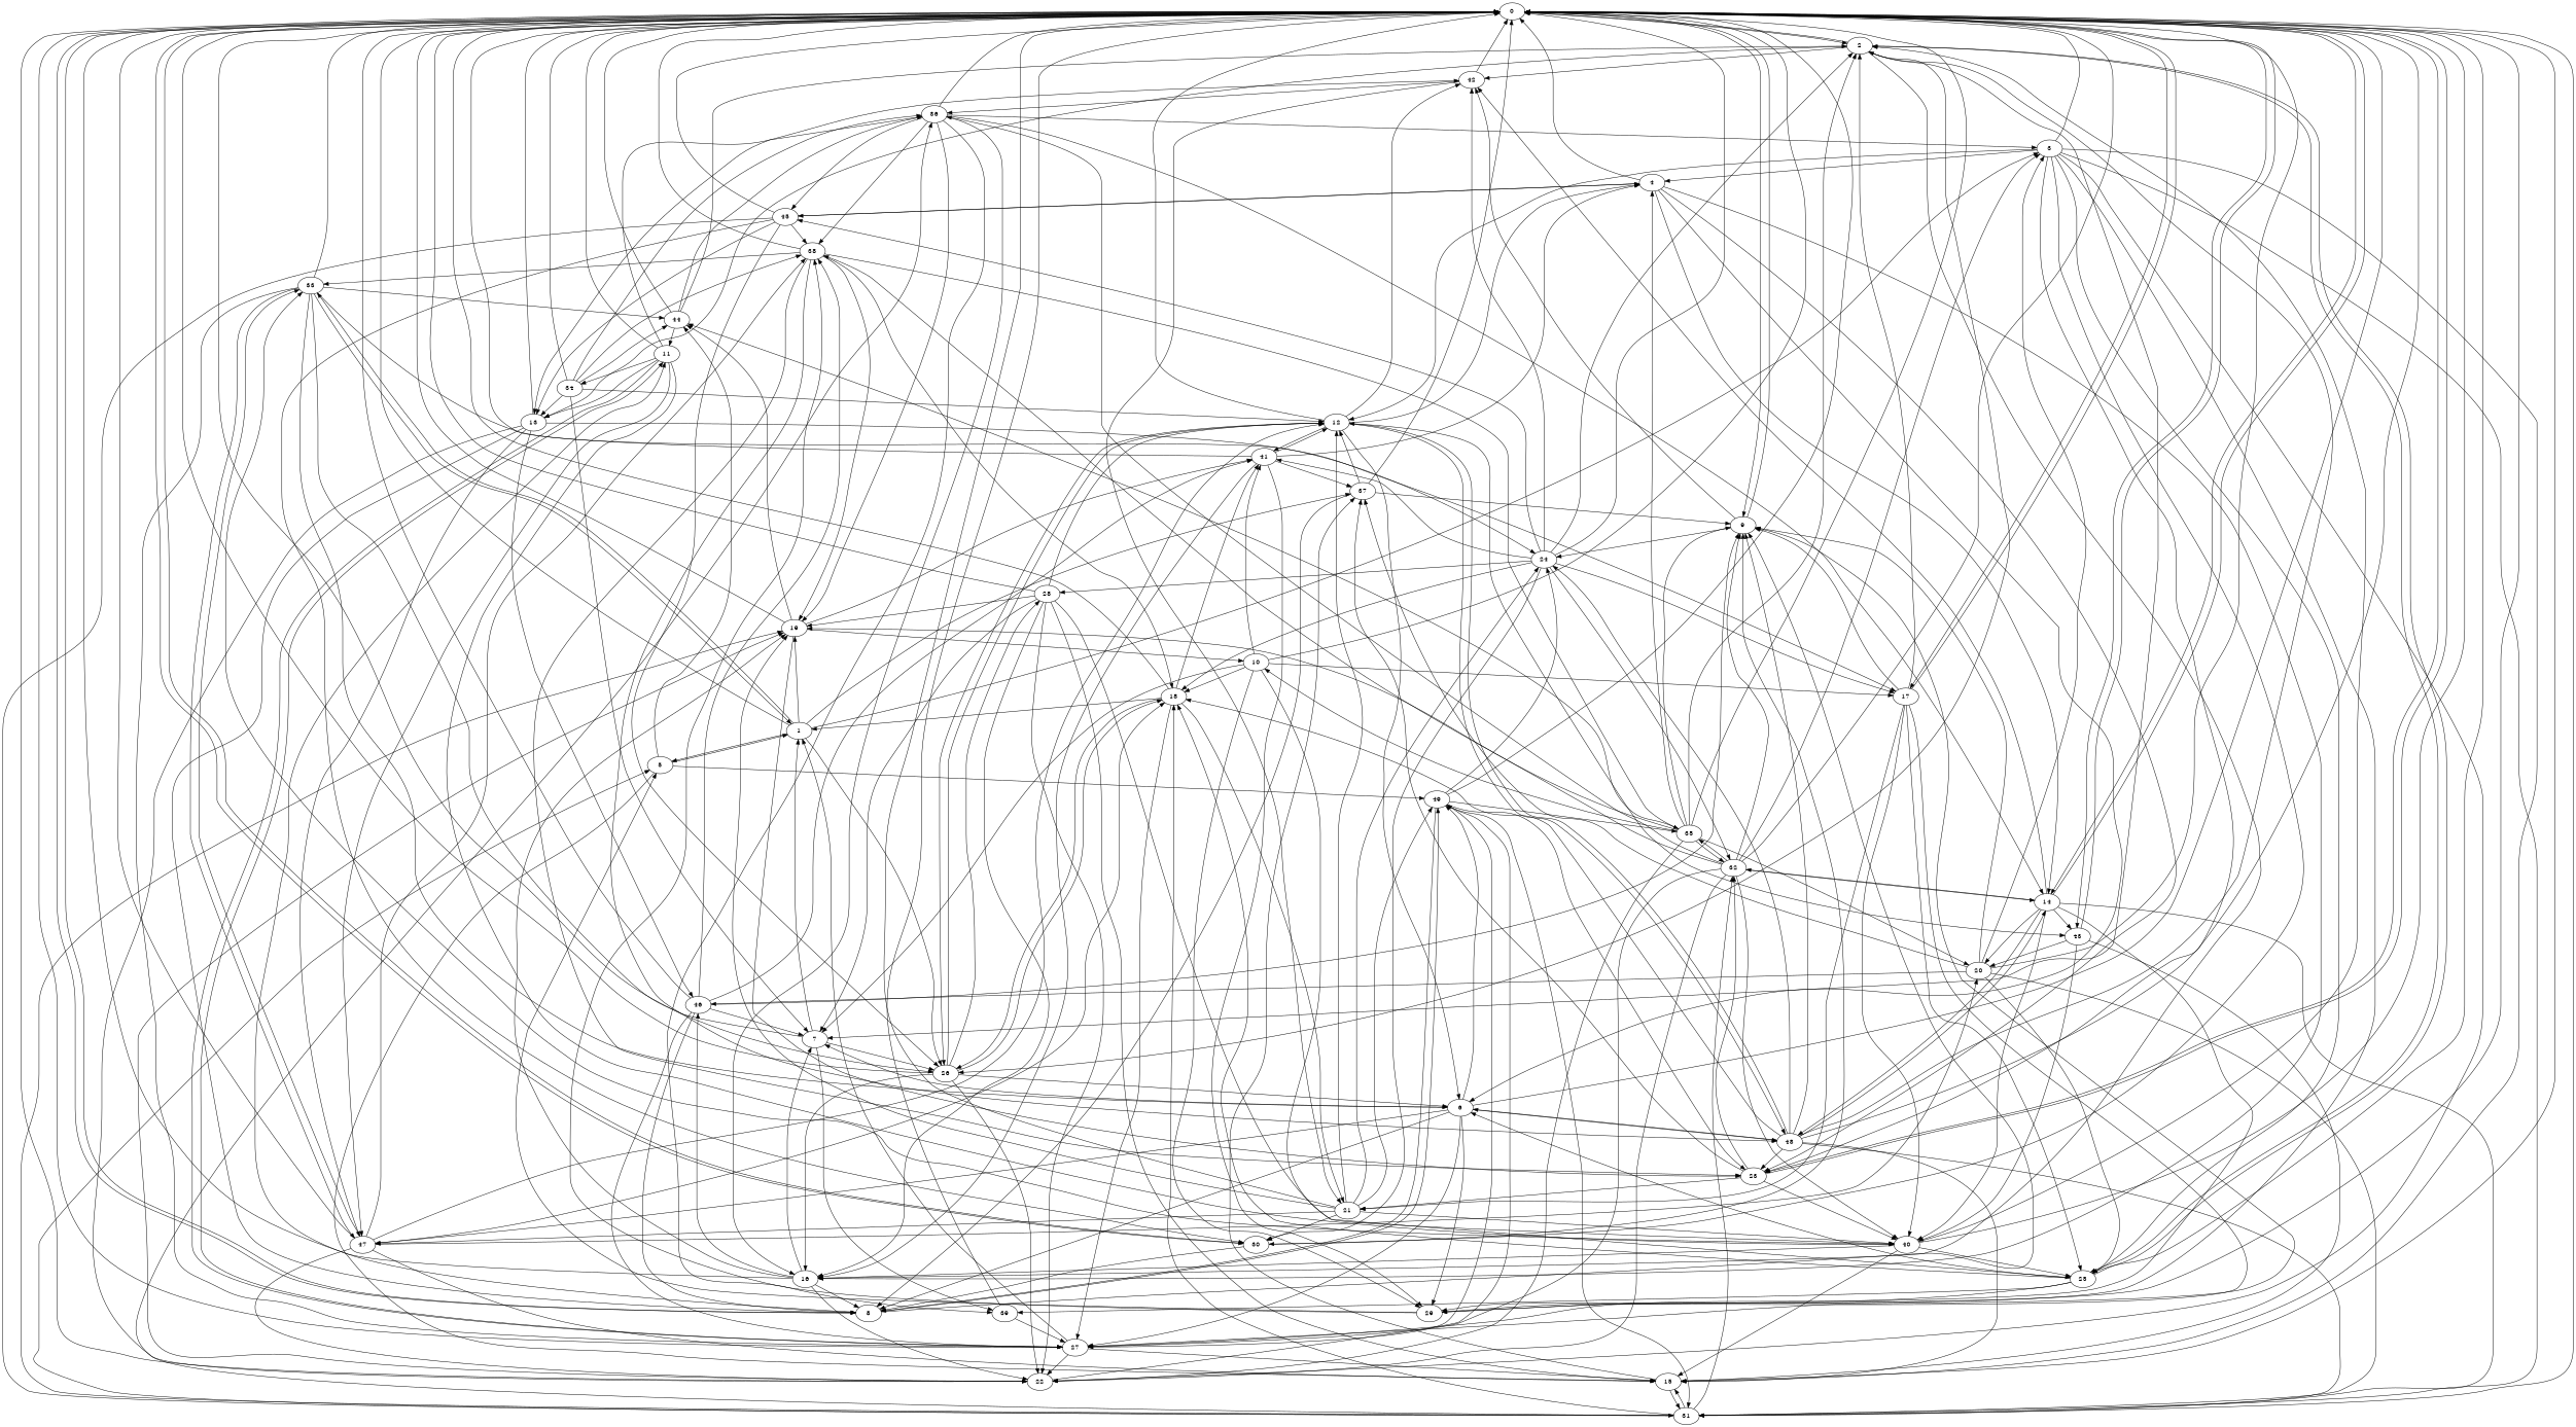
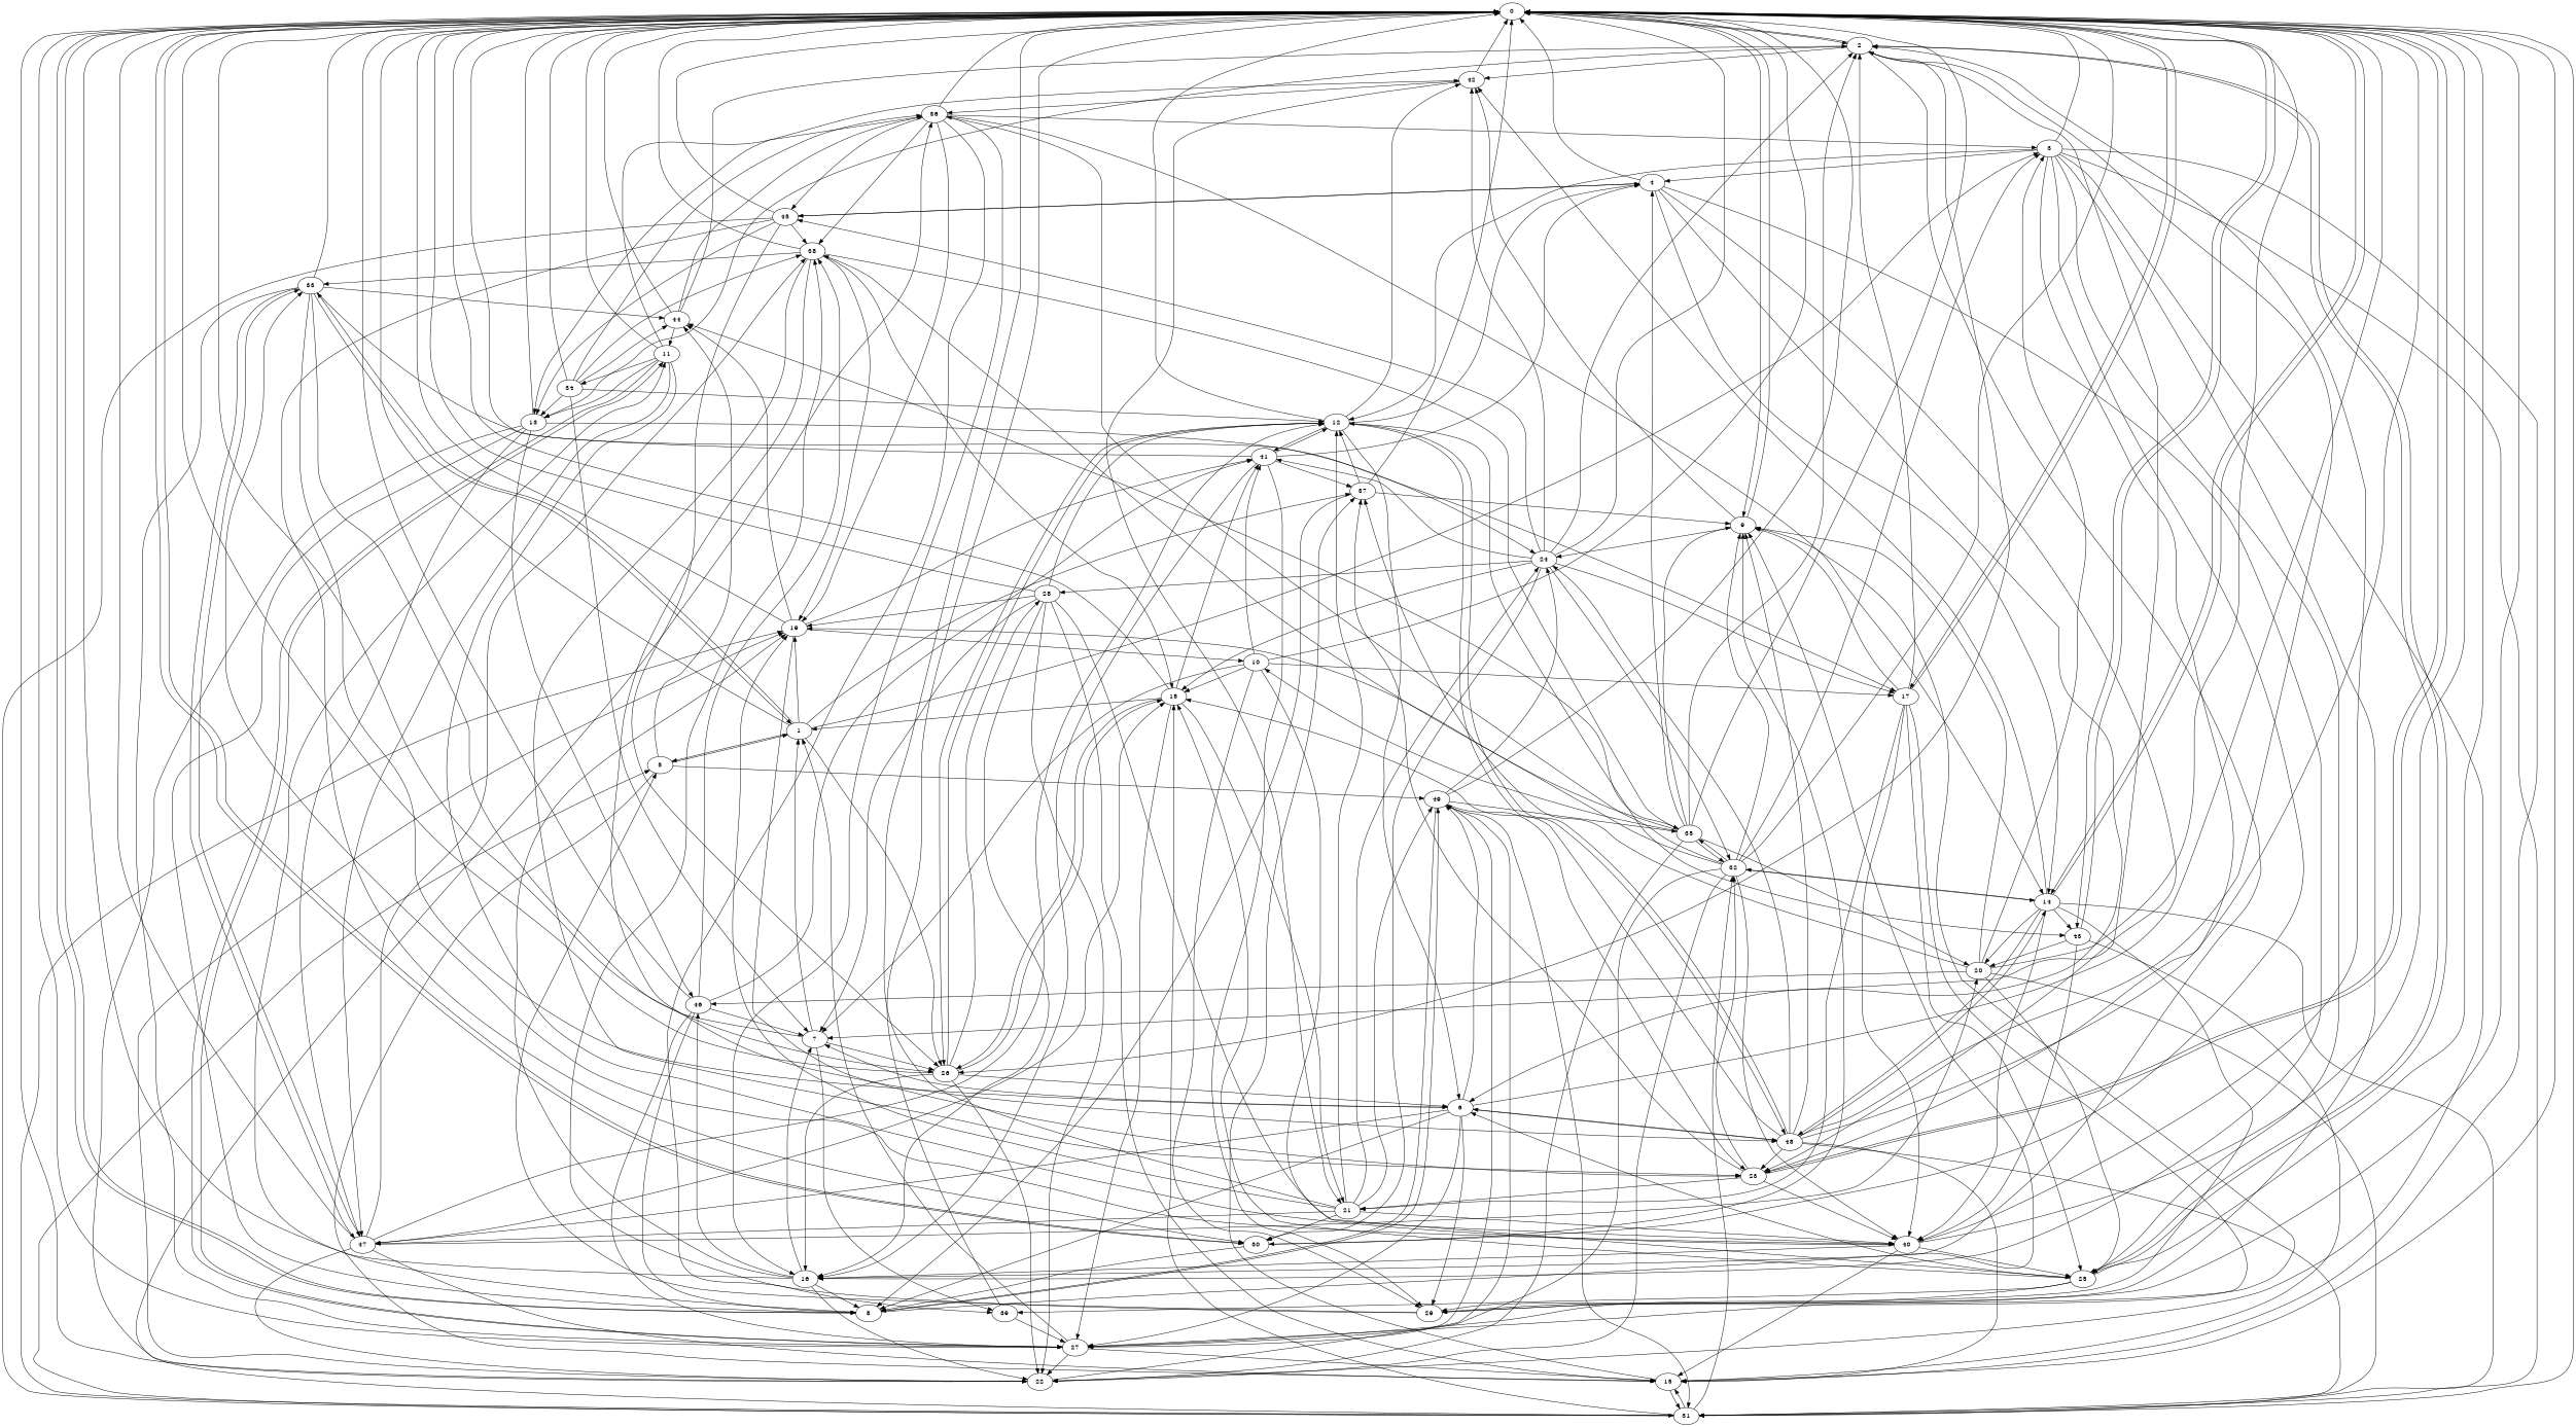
  strict digraph {
    node [component_delay=3]
    edge [wire_delay=1]
    0
    2
    8
    9
    14
    17
    23
    30
    43
    26
    7
    13
    16
    25
    42
    49
    11
    24
    29
    31
    48
    40
    20
    32
    27
    21
    37
    15
    12
    22
    6
    18
    28
    1
    39
    47
    46
    19
    36
    35
    34
    41
    45
    5
    38
    33
    3
    4
    44
    10
    0 -> 2
    0 -> 8
    0 -> 9
    0 -> 14
    0 -> 17
    0 -> 23
    0 -> 30
    0 -> 43
    2 -> 0
    2 -> 26
    2 -> 7
    2 -> 13
    2 -> 16
    2 -> 25
    2 -> 42
    8 -> 0
    8 -> 9
    8 -> 49
    8 -> 11
    9 -> 0
    9 -> 42
    9 -> 24
    14 -> 0
    14 -> 43
    14 -> 42
    14 -> 29
    14 -> 31
    14 -> 48
    14 -> 40
    14 -> 20
    14 -> 32
    17 -> 0
    17 -> 2
    17 -> 9
    17 -> 25
    17 -> 40
    17 -> 27
    17 -> 21
    23 -> 0
    23 -> 40
    23 -> 32
    23 -> 21
    23 -> 37
    30 -> 0
    30 -> 8
    30 -> 9
    43 -> 0
    43 -> 40
    43 -> 20
    43 -> 15
    26 -> 0
    26 -> 16
    26 -> 12
    26 -> 22
    26 -> 6
    26 -> 18
    26 -> 28
    7 -> 0
    7 -> 26
    7 -> 1
    7 -> 39
    13 -> 0
    13 -> 8
    13 -> 24
    13 -> 22
    13 -> 47
    13 -> 46
    16 -> 0
    16 -> 8
    16 -> 7
    16 -> 22
    16 -> 46
    16 -> 19
    25 -> 0
    25 -> 2
    25 -> 29
    25 -> 6
    25 -> 18
    25 -> 39
    42 -> 0
    42 -> 21
    42 -> 36
    49 -> 0
    49 -> 8
    49 -> 23
    49 -> 24
    49 -> 31
    49 -> 27
    49 -> 35
    11 -> 0
    11 -> 13
    11 -> 42
    11 -> 40
    11 -> 27
    11 -> 47
    11 -> 34
    24 -> 0
    24 -> 2
    24 -> 17
    24 -> 30
    24 -> 42
    24 -> 32
    24 -> 18
    24 -> 28
    24 -> 41
    24 -> 45
    29 -> 0
    29 -> 5
    29 -> 38
    31 -> 0
    31 -> 32
    31 -> 15
    31 -> 18
    31 -> 19
    31 -> 36
    31 -> 5
    48 -> 0
    48 -> 2
    48 -> 9
    48 -> 14
    48 -> 23
    48 -> 24
    48 -> 31
    48 -> 15
    48 -> 12
    48 -> 6
    48 -> 18
    40 -> 0
    40 -> 2
    40 -> 16
    40 -> 25
    40 -> 15
    40 -> 33
    20 -> 0
    20 -> 9
    20 -> 25
    20 -> 31
    20 -> 37
    20 -> 46
    20 -> 3
    32 -> 0
    32 -> 9
    32 -> 14
    32 -> 40
    32 -> 27
    32 -> 22
    32 -> 36
    32 -> 35
    32 -> 38
    32 -> 3
    27 -> 0
    27 -> 9
    27 -> 11
    27 -> 15
    27 -> 22
    27 -> 1
    21 -> 0
    21 -> 30
    21 -> 49
    21 -> 24
    21 -> 40
    21 -> 12
    21 -> 47
    21 -> 19
    37 -> 0
    37 -> 8
    37 -> 9
    37 -> 12
    15 -> 0
    15 -> 31
    15 -> 37
    12 -> 0
    12 -> 43
    12 -> 26
    12 -> 42
    12 -> 48
    12 -> 6
    12 -> 41
    12 -> 4
    22 -> 0
    22 -> 49
    22 -> 19
    6 -> 0
    6 -> 8
    6 -> 7
    6 -> 49
    6 -> 29
    6 -> 48
    6 -> 27
    6 -> 47
    18 -> 0
    18 -> 26
    18 -> 27
    18 -> 21
    18 -> 1
    18 -> 41
    28 -> 0
    28 -> 7
    28 -> 16
    28 -> 40
    28 -> 15
    28 -> 12
    28 -> 22
    28 -> 19
    1 -> 0
    1 -> 26
    1 -> 37
    1 -> 19
    1 -> 5
    1 -> 33
    1 -> 3
    39 -> 0
    39 -> 27
    47 -> 0
    47 -> 20
    47 -> 15
    47 -> 12
    47 -> 22
    47 -> 18
    47 -> 38
    47 -> 33
    46 -> 0
    46 -> 8
-   46 -> 9
    46 -> 7
    46 -> 27
    46 -> 41
    46 -> 38
    19 -> 0
    19 -> 23
    19 -> 41
    19 -> 44
    19 -> 10
    36 -> 0
    36 -> 14
    36 -> 13
    36 -> 16
    36 -> 39
    36 -> 19
    36 -> 45
    36 -> 38
    36 -> 3
    35 -> 0
    35 -> 2
    35 -> 9
    35 -> 20
    35 -> 32
    35 -> 22
    35 -> 19
    35 -> 4
    35 -> 44
    35 -> 10
    34 -> 0
    34 -> 7
    34 -> 13
    34 -> 12
    34 -> 36
    34 -> 38
    34 -> 44
    41 -> 0
    41 -> 16
    41 -> 29
    41 -> 37
    41 -> 12
    41 -> 4
    45 -> 0
    45 -> 30
    45 -> 26
    45 -> 13
    45 -> 31
    45 -> 38
    45 -> 4
    5 -> 49
    5 -> 15
    5 -> 1
    5 -> 44
    38 -> 0
    38 -> 23
    38 -> 48
    38 -> 18
    38 -> 19
    38 -> 35
    38 -> 33
    33 -> 0
    33 -> 17
    33 -> 26
    33 -> 27
    33 -> 6
    33 -> 1
    33 -> 47
    33 -> 44
    3 -> 0
    3 -> 23
    3 -> 30
    3 -> 25
    3 -> 29
    3 -> 31
    3 -> 15
    3 -> 12
    3 -> 22
    3 -> 4
    4 -> 0
    4 -> 14
    4 -> 23
    4 -> 16
    4 -> 6
    4 -> 45
    44 -> 0
    44 -> 2
    44 -> 11
    44 -> 36
    10 -> 0
    10 -> 17
    10 -> 7
    10 -> 25
    10 -> 29
    10 -> 18
    10 -> 41
  }
